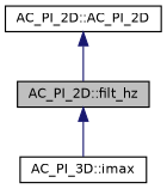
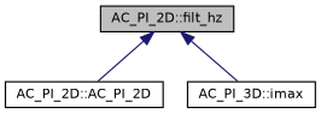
  digraph {
    rankdir=TB
    node [color=black fillcolor=white fontname=Helvetica fontsize=10 shape=record style=filled]
    edge [color=midnightblue dir=back fontname=Helvetica fontsize=10 labelfontname=Helvetica labelfontsize=10 style=solid]
    n1 [fillcolor=grey75 fontcolor=black height=0.2 label="AC_PI_2D::filt_hz" width=0.4]
    n2 [height=0.2 label="AC_PI_2D::AC_PI_2D" width=0.4]
    n3 [height=0.2 label="AC_PI_3D::imax" width=0.4]
-   n2 -> n1
+   n1 -> n2
    n1 -> n3
  }
